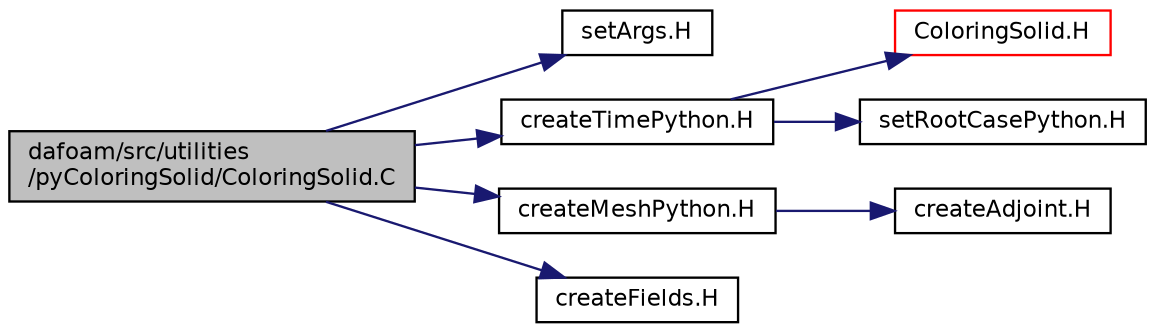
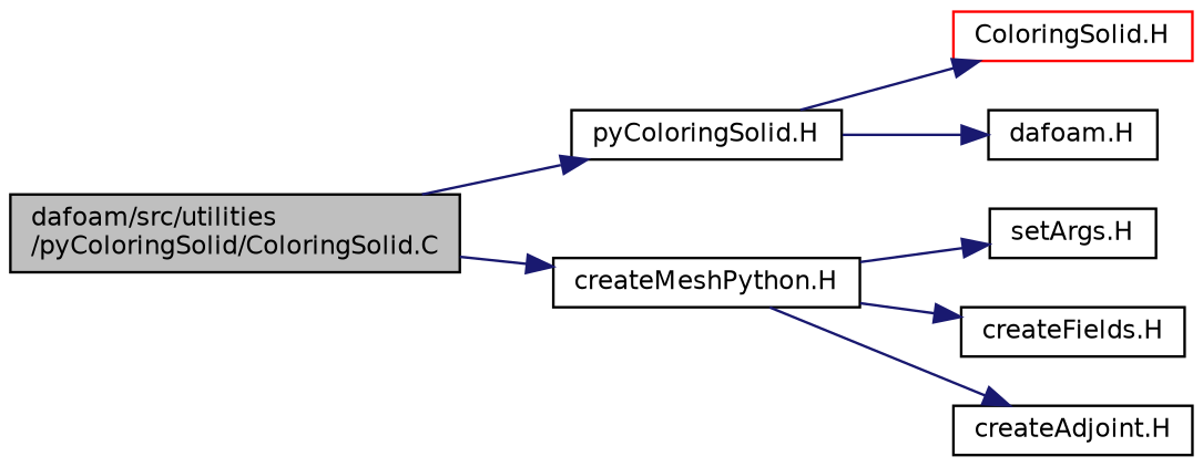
  digraph {
    rankdir=LR
    node [color=black fontname=Helvetica fontsize=10 shape=record]
    edge [color=midnightblue fontname=Helvetica fontsize=10 labelfontname=Helvetica labelfontsize=10 style=solid]
    n1 [fillcolor=grey75 fontcolor=black height=0.2 label="dafoam/src/utilities\l/pyColoringSolid/ColoringSolid.C" style=filled width=0.4]
    n2 [height=0.2 label="setArgs.H" width=0.4]
-   n3 [height=0.2 label="createTimePython.H" width=0.4]
+   n3 [height=0.2 label="pyColoringSolid.H" width=0.4]
    n4 [height=0.2 label="createMeshPython.H" width=0.4]
    n5 [height=0.2 label="createFields.H" width=0.4]
    n6 [color=red height=0.2 label="ColoringSolid.H" width=0.4]
-   n7 [height=0.2 label="setRootCasePython.H" width=0.4]
+   n7 [height=0.2 label="dafoam.H" width=0.4]
    n8 [height=0.2 label="createAdjoint.H" width=0.4]
-   n1 -> n2
+   n4 -> n2
    n1 -> n3
    n1 -> n4
-   n1 -> n5
+   n4 -> n5
    n3 -> n6
    n3 -> n7
    n4 -> n8
  }
